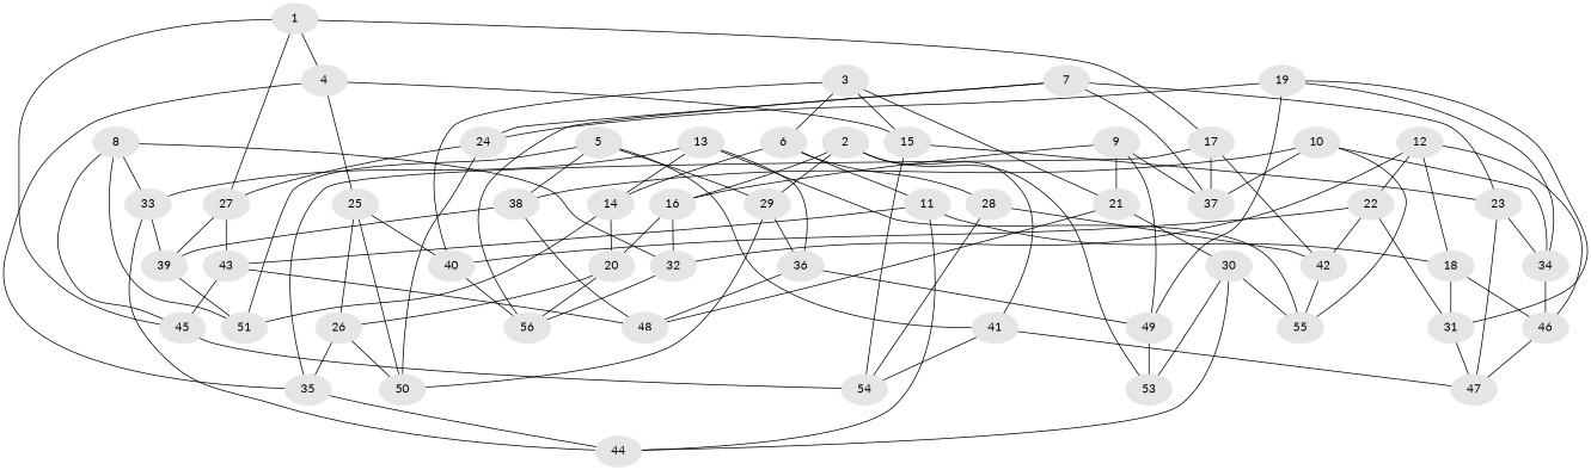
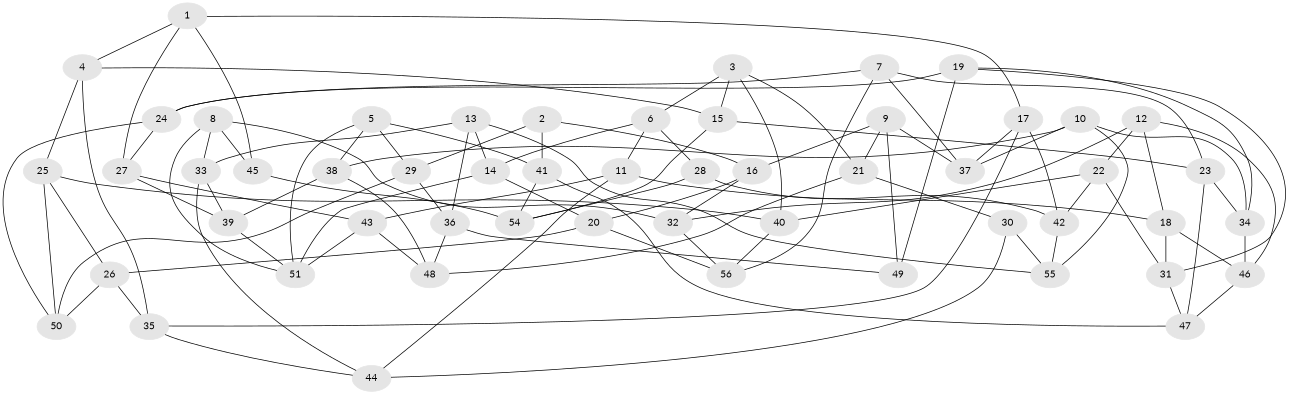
  graph {
    fontname=Lato
    node [color=gray90 fontname=Lato style=filled]
    edge [fontname=Lato]
    1
    4
    17
    27
    45
    15
    25
    35
    37
    42
    43
    39
    54
    2
    16
    29
    41
-   53
    32
    20
    36
    50
    47
    3
    6
    21
    40
    11
    14
    28
    23
    30
    48
    n34 [label=56]
    26
    44
    5
    38
    51
    18
    7
    24
    34
    8
    33
    9
    49
    10
    55
    46
    31
    12
    22
    13
    19
    1 -- 4
    1 -- 17
    1 -- 27
    1 -- 45
    4 -- 15
    4 -- 25
    4 -- 35
    17 -- 35
    17 -- 37
    17 -- 42
    27 -- 43
    27 -- 39
    45 -- 54
    15 -- 54
    15 -- 23
    25 -- 50
    25 -- 40
    25 -- 26
    35 -- 44
    42 -- 55
-   43 -- 45
+   43 -- 51
    43 -- 48
    39 -- 51
    2 -- 16
    2 -- 29
    2 -- 41
-   2 -- 53
    16 -- 32
    16 -- 20
    29 -- 36
    29 -- 50
    41 -- 54
    41 -- 47
    32 -- n34
    20 -- n34
    20 -- 26
    36 -- 48
    36 -- 49
    3 -- 15
    3 -- 6
    3 -- 21
    3 -- 40
    6 -- 11
    6 -- 14
    6 -- 28
    21 -- 30
    21 -- 48
    40 -- n34
    11 -- 43
    11 -- 44
    11 -- 18
    14 -- 20
    14 -- 51
    28 -- 42
    28 -- 54
    23 -- 47
    23 -- 34
-   30 -- 53
    30 -- 44
    30 -- 55
    26 -- 35
    26 -- 50
    5 -- 29
    5 -- 41
    5 -- 38
    5 -- 51
    38 -- 39
    38 -- 48
    18 -- 46
    18 -- 31
    7 -- 37
    7 -- 23
    7 -- n34
    7 -- 24
    24 -- 27
    24 -- 50
    34 -- 46
    8 -- 45
    8 -- 32
    8 -- 51
    8 -- 33
    33 -- 39
    33 -- 44
    9 -- 37
    9 -- 16
    9 -- 21
    9 -- 49
-   49 -- 53
    10 -- 37
    10 -- 38
    10 -- 34
    10 -- 55
    46 -- 47
    31 -- 47
    12 -- 32
    12 -- 18
    12 -- 46
    12 -- 22
    22 -- 42
    22 -- 40
    22 -- 31
    13 -- 36
    13 -- 14
    13 -- 33
    13 -- 55
    19 -- 24
    19 -- 34
    19 -- 49
    19 -- 31
  }
